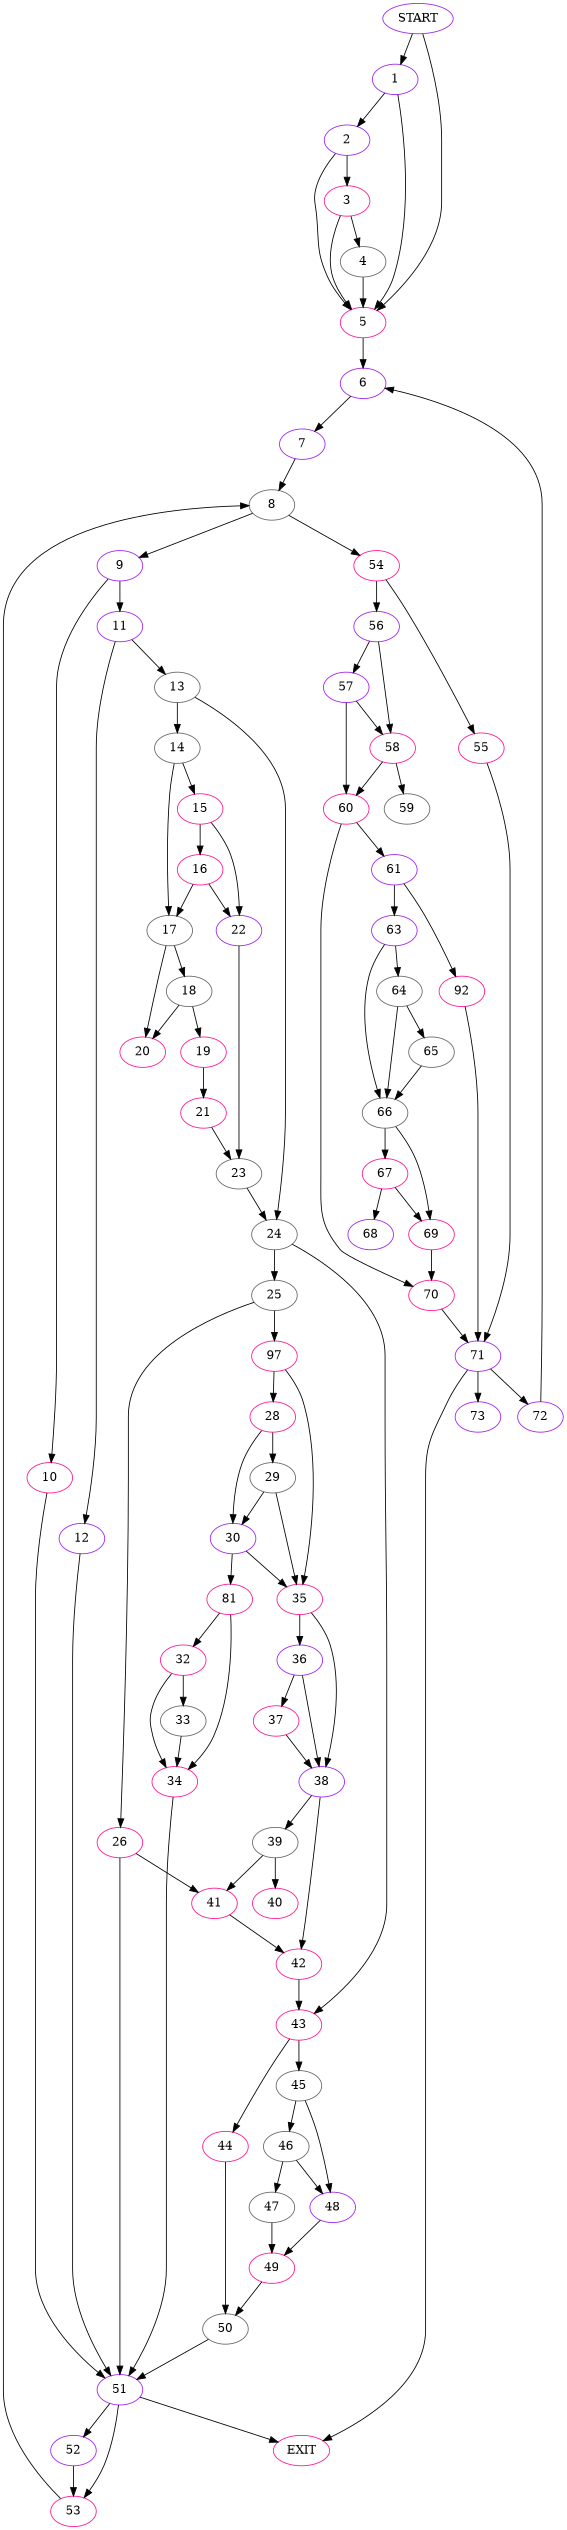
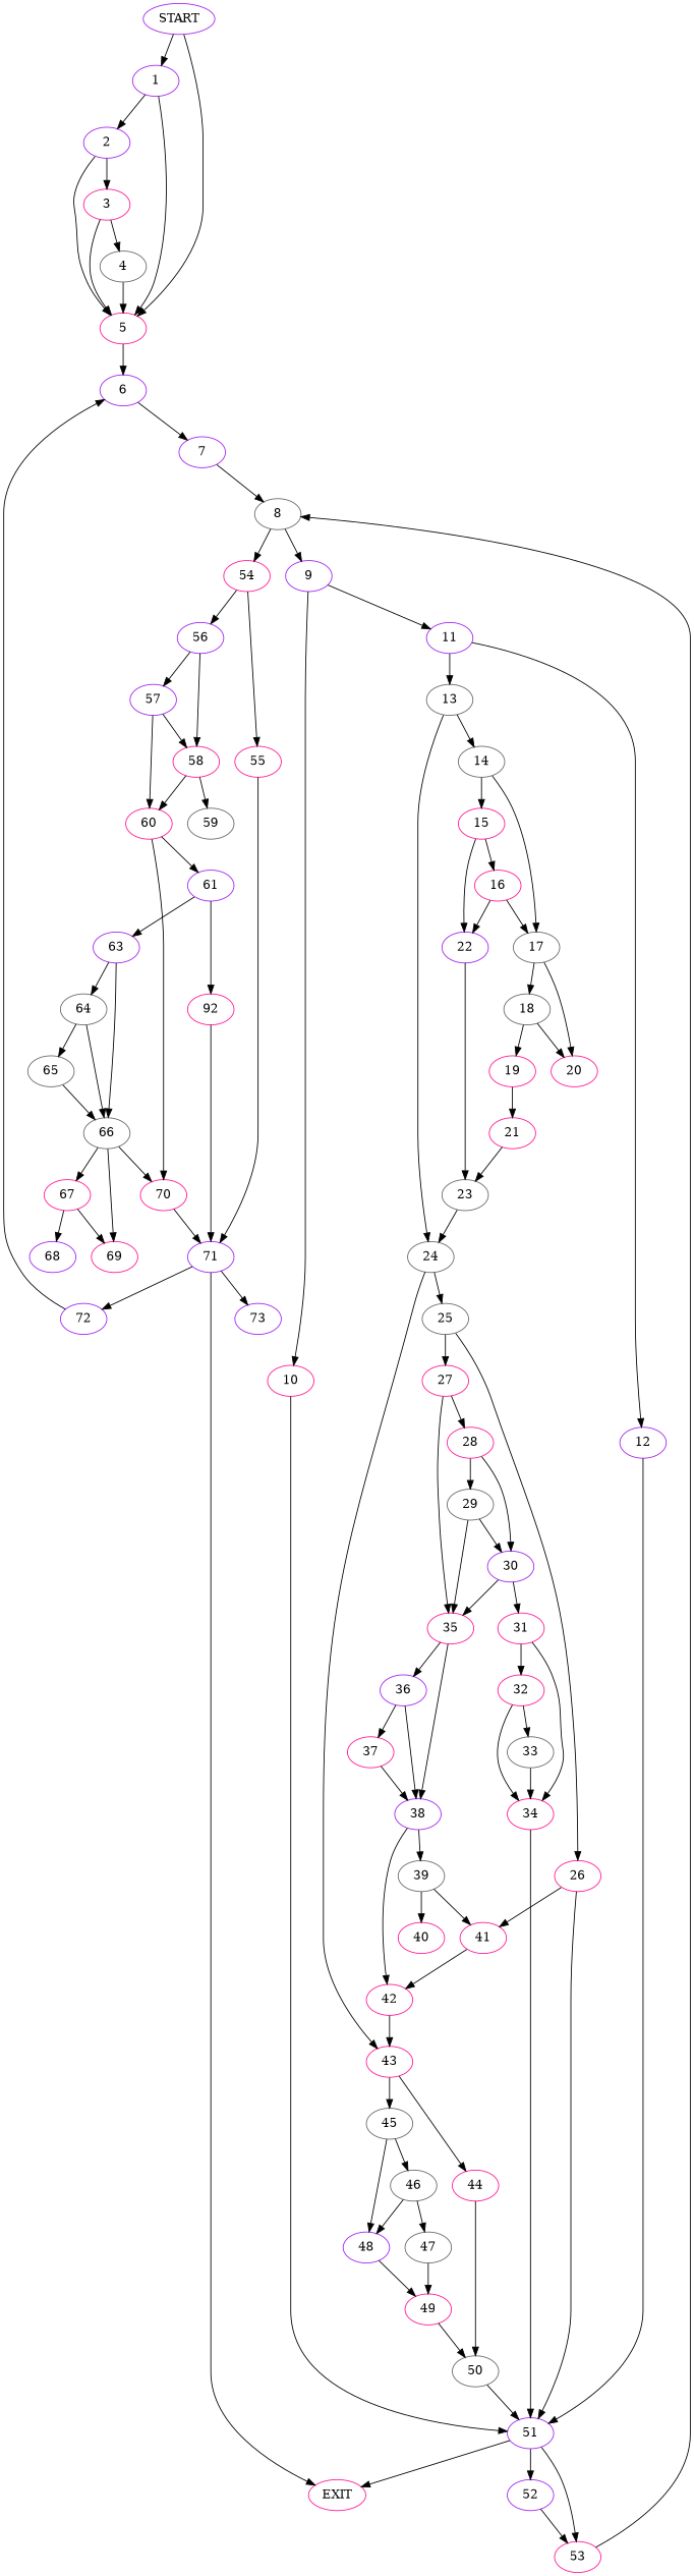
  digraph {
    fontname="DejaVu Serif"
    node [color=deeppink fontname="DejaVu Serif"]
    edge [fontname="DejaVu Serif"]
    n1 [color=purple label=START]
    1 [color=purple]
    5
    2 [color=purple]
    6 [color=purple]
    3
    4 [color=gray40]
    7 [color=purple]
    8 [color=gray40]
    9 [color=purple]
    54
    10
    11 [color=purple]
    55
    56 [color=purple]
    51 [color=purple]
    12 [color=purple]
    13 [color=gray40]
    52 [color=purple]
    53
    n21 [label=EXIT]
    14 [color=gray40]
    24 [color=gray40]
    15
    17 [color=gray40]
    25 [color=gray40]
    43
    16
    22 [color=purple]
    18 [color=gray40]
    20
    23 [color=gray40]
    19
    21
    26
-   27 [label=97]
+   27
    44
    45 [color=gray40]
    41
    28
    35
    29 [color=gray40]
    30 [color=purple]
    36 [color=purple]
    38 [color=purple]
-   31 [label=81]
+   31
    32
    34
    33 [color=gray40]
    37
    39 [color=gray40]
    42
    40
    50 [color=gray40]
    46 [color=gray40]
    48 [color=purple]
    47 [color=gray40]
    49
    71 [color=purple]
    57 [color=purple]
    58
    72 [color=purple]
    73 [color=purple]
    60
    59 [color=gray40]
    61 [color=purple]
    70
    n68 [label=92]
    63 [color=purple]
    64 [color=gray40]
    66 [color=gray40]
    65 [color=gray40]
    67
    69
    68 [color=purple]
    n1 -> 1
    n1 -> 5
    1 -> 5
    1 -> 2
    5 -> 6
    2 -> 5
    2 -> 3
    6 -> 7
    3 -> 5
    3 -> 4
    4 -> 5
    7 -> 8
    8 -> 9
    8 -> 54
    9 -> 10
    9 -> 11
    54 -> 55
    54 -> 56
    10 -> 51
    11 -> 12
    11 -> 13
    55 -> 71
    56 -> 57
    56 -> 58
    51 -> 52
    51 -> 53 [tailport=s2]
    51 -> n21
    12 -> 51
    13 -> 14
    13 -> 24
    52 -> 53
    53 -> 8
    14 -> 15
    14 -> 17
    24 -> 25
    24 -> 43
    15 -> 16
    15 -> 22
    17 -> 18
    17 -> 20
    25 -> 26
    25 -> 27
    43 -> 44
    43 -> 45
    16 -> 17
    16 -> 22
    22 -> 23
    18 -> 20
    18 -> 19
    23 -> 24
    19 -> 21
    21 -> 23
    26 -> 51
    26 -> 41
    27 -> 28
    27 -> 35
    44 -> 50
    45 -> 46
    45 -> 48
    41 -> 42
    28 -> 29
    28 -> 30
    35 -> 36
    35 -> 38
    29 -> 35
    29 -> 30
    30 -> 35
    30 -> 31
    36 -> 38
    36 -> 37
    38 -> 39
    38 -> 42
    31 -> 32
    31 -> 34
    32 -> 34
    32 -> 33
    34 -> 51
    33 -> 34
    37 -> 38
    39 -> 41
    39 -> 40
    42 -> 43
    50 -> 51
    46 -> 48
    46 -> 47
    48 -> 49
    47 -> 49
    49 -> 50
    71 -> n21
    71 -> 72
    71 -> 73 [tailport=s2]
    57 -> 58
    57 -> 60
    58 -> 60
    58 -> 59
    72 -> 6
    60 -> 61
    60 -> 70
    61 -> n68
    61 -> 63
    70 -> 71
    n68 -> 71
    63 -> 64
    63 -> 66
    64 -> 66
    64 -> 65
    66 -> 67
    66 -> 69
    65 -> 66
    67 -> 69
    67 -> 68
-   69 -> 70
+   66 -> 70
  }
